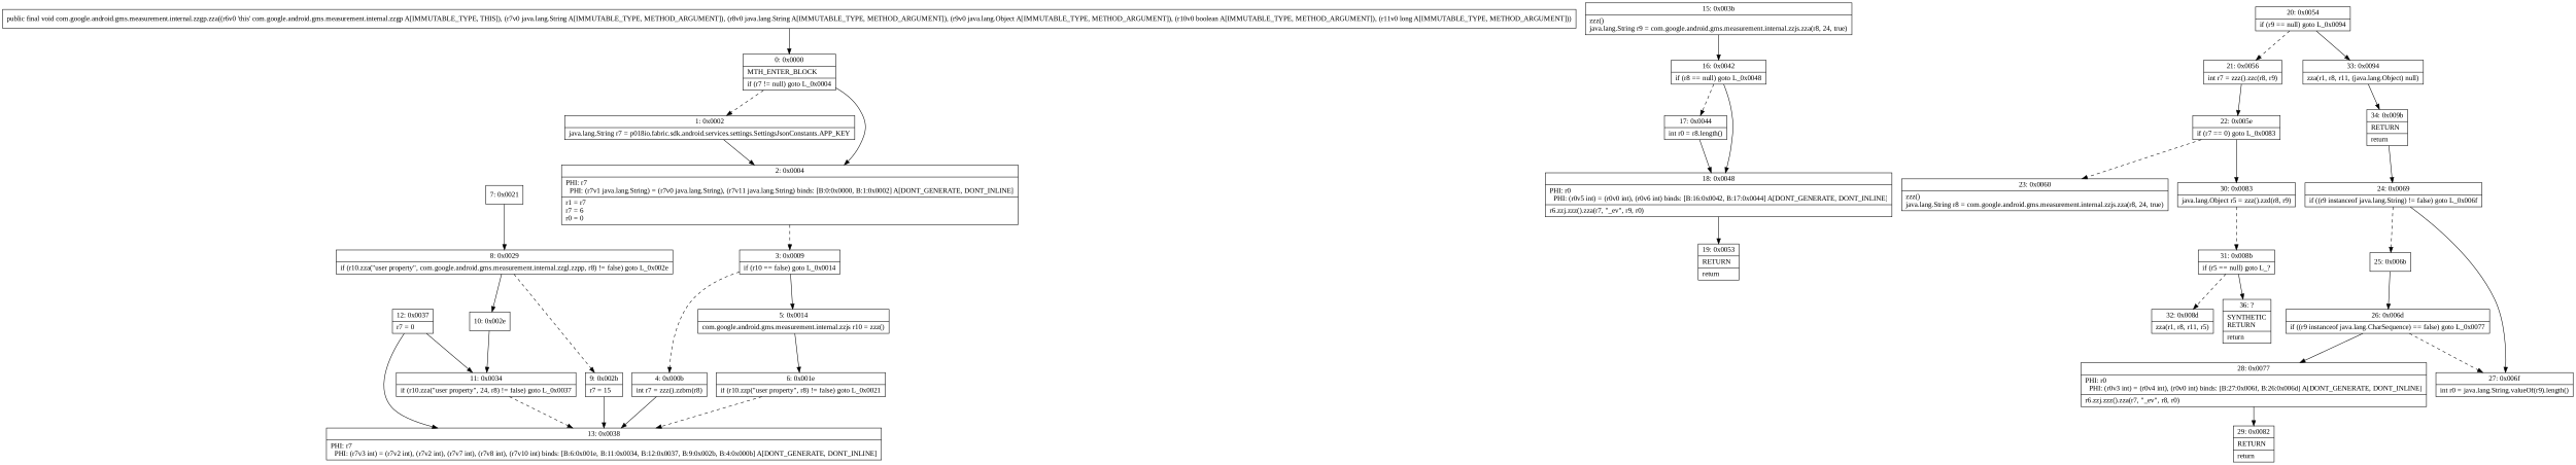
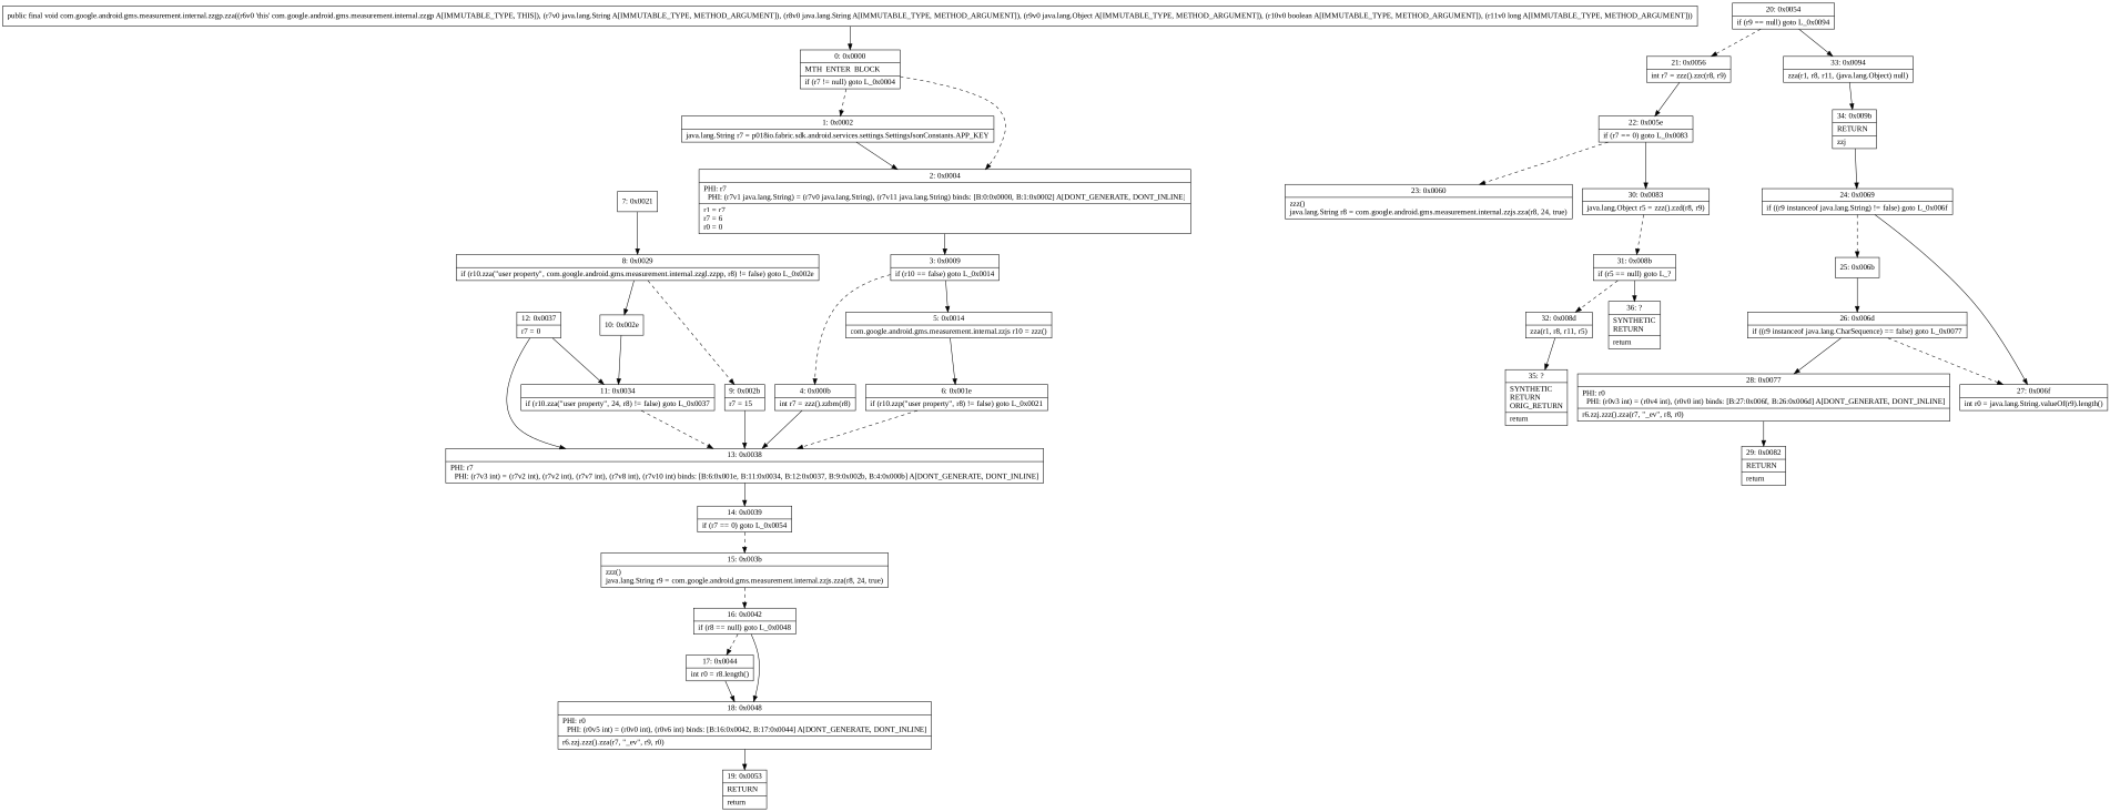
  digraph {
    fontname="Liberation Serif"
    node [fontname="Liberation Serif" shape=record]
    edge [fontname="Liberation Serif"]
    n1 [label="{0\:\ 0x0000|MTH_ENTER_BLOCK\l|if (r7 != null) goto L_0x0004\l}"]
    n2 [label="{1\:\ 0x0002|java.lang.String r7 = p018io.fabric.sdk.android.services.settings.SettingsJsonConstants.APP_KEY\l}"]
    n3 [label="{2\:\ 0x0004|PHI: r7 \l  PHI: (r7v1 java.lang.String) = (r7v0 java.lang.String), (r7v11 java.lang.String) binds: [B:0:0x0000, B:1:0x0002] A[DONT_GENERATE, DONT_INLINE]\l|r1 = r7\lr7 = 6\lr0 = 0\l}"]
    n4 [label="{3\:\ 0x0009|if (r10 == false) goto L_0x0014\l}"]
    n5 [label="{4\:\ 0x000b|int r7 = zzz().zzbm(r8)\l}"]
    n6 [label="{5\:\ 0x0014|com.google.android.gms.measurement.internal.zzjs r10 = zzz()\l}"]
    n7 [label="{13\:\ 0x0038|PHI: r7 \l  PHI: (r7v3 int) = (r7v2 int), (r7v2 int), (r7v7 int), (r7v8 int), (r7v10 int) binds: [B:6:0x001e, B:11:0x0034, B:12:0x0037, B:9:0x002b, B:4:0x000b] A[DONT_GENERATE, DONT_INLINE]\l}"]
    n8 [label="{6\:\ 0x001e|if (r10.zzp(\"user property\", r8) != false) goto L_0x0021\l}"]
+   n9 [label="{14\:\ 0x0039|if (r7 == 0) goto L_0x0054\l}"]
    n10 [label="{7\:\ 0x0021}"]
    n11 [label="{8\:\ 0x0029|if (r10.zza(\"user property\", com.google.android.gms.measurement.internal.zzgl.zzpp, r8) != false) goto L_0x002e\l}"]
    n12 [label="{9\:\ 0x002b|r7 = 15\l}"]
    n13 [label="{10\:\ 0x002e}"]
    n14 [label="{11\:\ 0x0034|if (r10.zza(\"user property\", 24, r8) != false) goto L_0x0037\l}"]
    n15 [label="{12\:\ 0x0037|r7 = 0\l}"]
    n16 [label="{15\:\ 0x003b|zzz()\ljava.lang.String r9 = com.google.android.gms.measurement.internal.zzjs.zza(r8, 24, true)\l}"]
    n17 [label="{16\:\ 0x0042|if (r8 == null) goto L_0x0048\l}"]
    n18 [label="{20\:\ 0x0054|if (r9 == null) goto L_0x0094\l}"]
    n19 [label="{21\:\ 0x0056|int r7 = zzz().zzc(r8, r9)\l}"]
    n20 [label="{33\:\ 0x0094|zza(r1, r8, r11, (java.lang.Object) null)\l}"]
    n21 [label="{17\:\ 0x0044|int r0 = r8.length()\l}"]
    n22 [label="{18\:\ 0x0048|PHI: r0 \l  PHI: (r0v5 int) = (r0v0 int), (r0v6 int) binds: [B:16:0x0042, B:17:0x0044] A[DONT_GENERATE, DONT_INLINE]\l|r6.zzj.zzz().zza(r7, \"_ev\", r9, r0)\l}"]
    n23 [label="{19\:\ 0x0053|RETURN\l|return\l}"]
    n24 [label="{22\:\ 0x005e|if (r7 == 0) goto L_0x0083\l}"]
-   n25 [label="{34\:\ 0x009b|RETURN\l|return\l}"]
+   n25 [label="{34\:\ 0x009b|RETURN\l|zzj\l}"]
    n26 [label="{23\:\ 0x0060|zzz()\ljava.lang.String r8 = com.google.android.gms.measurement.internal.zzjs.zza(r8, 24, true)\l}"]
    n27 [label="{30\:\ 0x0083|java.lang.Object r5 = zzz().zzd(r8, r9)\l}"]
    n28 [label="{31\:\ 0x008b|if (r5 == null) goto L_?\l}"]
    n29 [label="{24\:\ 0x0069|if ((r9 instanceof java.lang.String) != false) goto L_0x006f\l}"]
    n30 [label="{25\:\ 0x006b}"]
    n31 [label="{27\:\ 0x006f|int r0 = java.lang.String.valueOf(r9).length()\l}"]
    n32 [label="{26\:\ 0x006d|if ((r9 instanceof java.lang.CharSequence) == false) goto L_0x0077\l}"]
    n33 [label="{28\:\ 0x0077|PHI: r0 \l  PHI: (r0v3 int) = (r0v4 int), (r0v0 int) binds: [B:27:0x006f, B:26:0x006d] A[DONT_GENERATE, DONT_INLINE]\l|r6.zzj.zzz().zza(r7, \"_ev\", r8, r0)\l}"]
    n34 [label="{29\:\ 0x0082|RETURN\l|return\l}"]
    n35 [label="{32\:\ 0x008d|zza(r1, r8, r11, r5)\l}"]
    n36 [label="{36\:\ ?|SYNTHETIC\lRETURN\l|return\l}"]
+   n37 [label="{35\:\ ?|SYNTHETIC\lRETURN\lORIG_RETURN\l|return\l}"]
    n38 [label="{public final void com.google.android.gms.measurement.internal.zzgp.zza((r6v0 'this' com.google.android.gms.measurement.internal.zzgp A[IMMUTABLE_TYPE, THIS]), (r7v0 java.lang.String A[IMMUTABLE_TYPE, METHOD_ARGUMENT]), (r8v0 java.lang.String A[IMMUTABLE_TYPE, METHOD_ARGUMENT]), (r9v0 java.lang.Object A[IMMUTABLE_TYPE, METHOD_ARGUMENT]), (r10v0 boolean A[IMMUTABLE_TYPE, METHOD_ARGUMENT]), (r11v0 long A[IMMUTABLE_TYPE, METHOD_ARGUMENT])) }"]
    n1 -> n2 [style=dashed]
-   n1 -> n3
+   n1 -> n3 [style=dashed]
    n2 -> n3
-   n3 -> n4 [style=dashed]
+   n3 -> n4
    n4 -> n5 [style=dashed]
    n4 -> n6
    n5 -> n7
    n6 -> n8
+   n7 -> n9
    n8 -> n7 [style=dashed]
+   n9 -> n16 [style=dashed]
    n10 -> n11
    n11 -> n12 [style=dashed]
    n11 -> n13
    n12 -> n7
    n13 -> n14
    n14 -> n7 [style=dashed]
    n15 -> n7
    n15 -> n14
-   n16 -> n17
+   n16 -> n17 [style=dashed]
    n17 -> n21 [style=dashed]
    n17 -> n22
    n18 -> n19 [style=dashed]
    n18 -> n20
    n19 -> n24
    n20 -> n25
    n21 -> n22
    n22 -> n23
    n24 -> n26 [style=dashed]
    n24 -> n27
    n25 -> n29
    n27 -> n28 [style=dashed]
    n28 -> n35 [style=dashed]
    n28 -> n36
    n29 -> n30 [style=dashed]
    n29 -> n31
    n30 -> n32
    n32 -> n31 [style=dashed]
    n32 -> n33
    n33 -> n34
+   n35 -> n37
    n38 -> n1
  }
